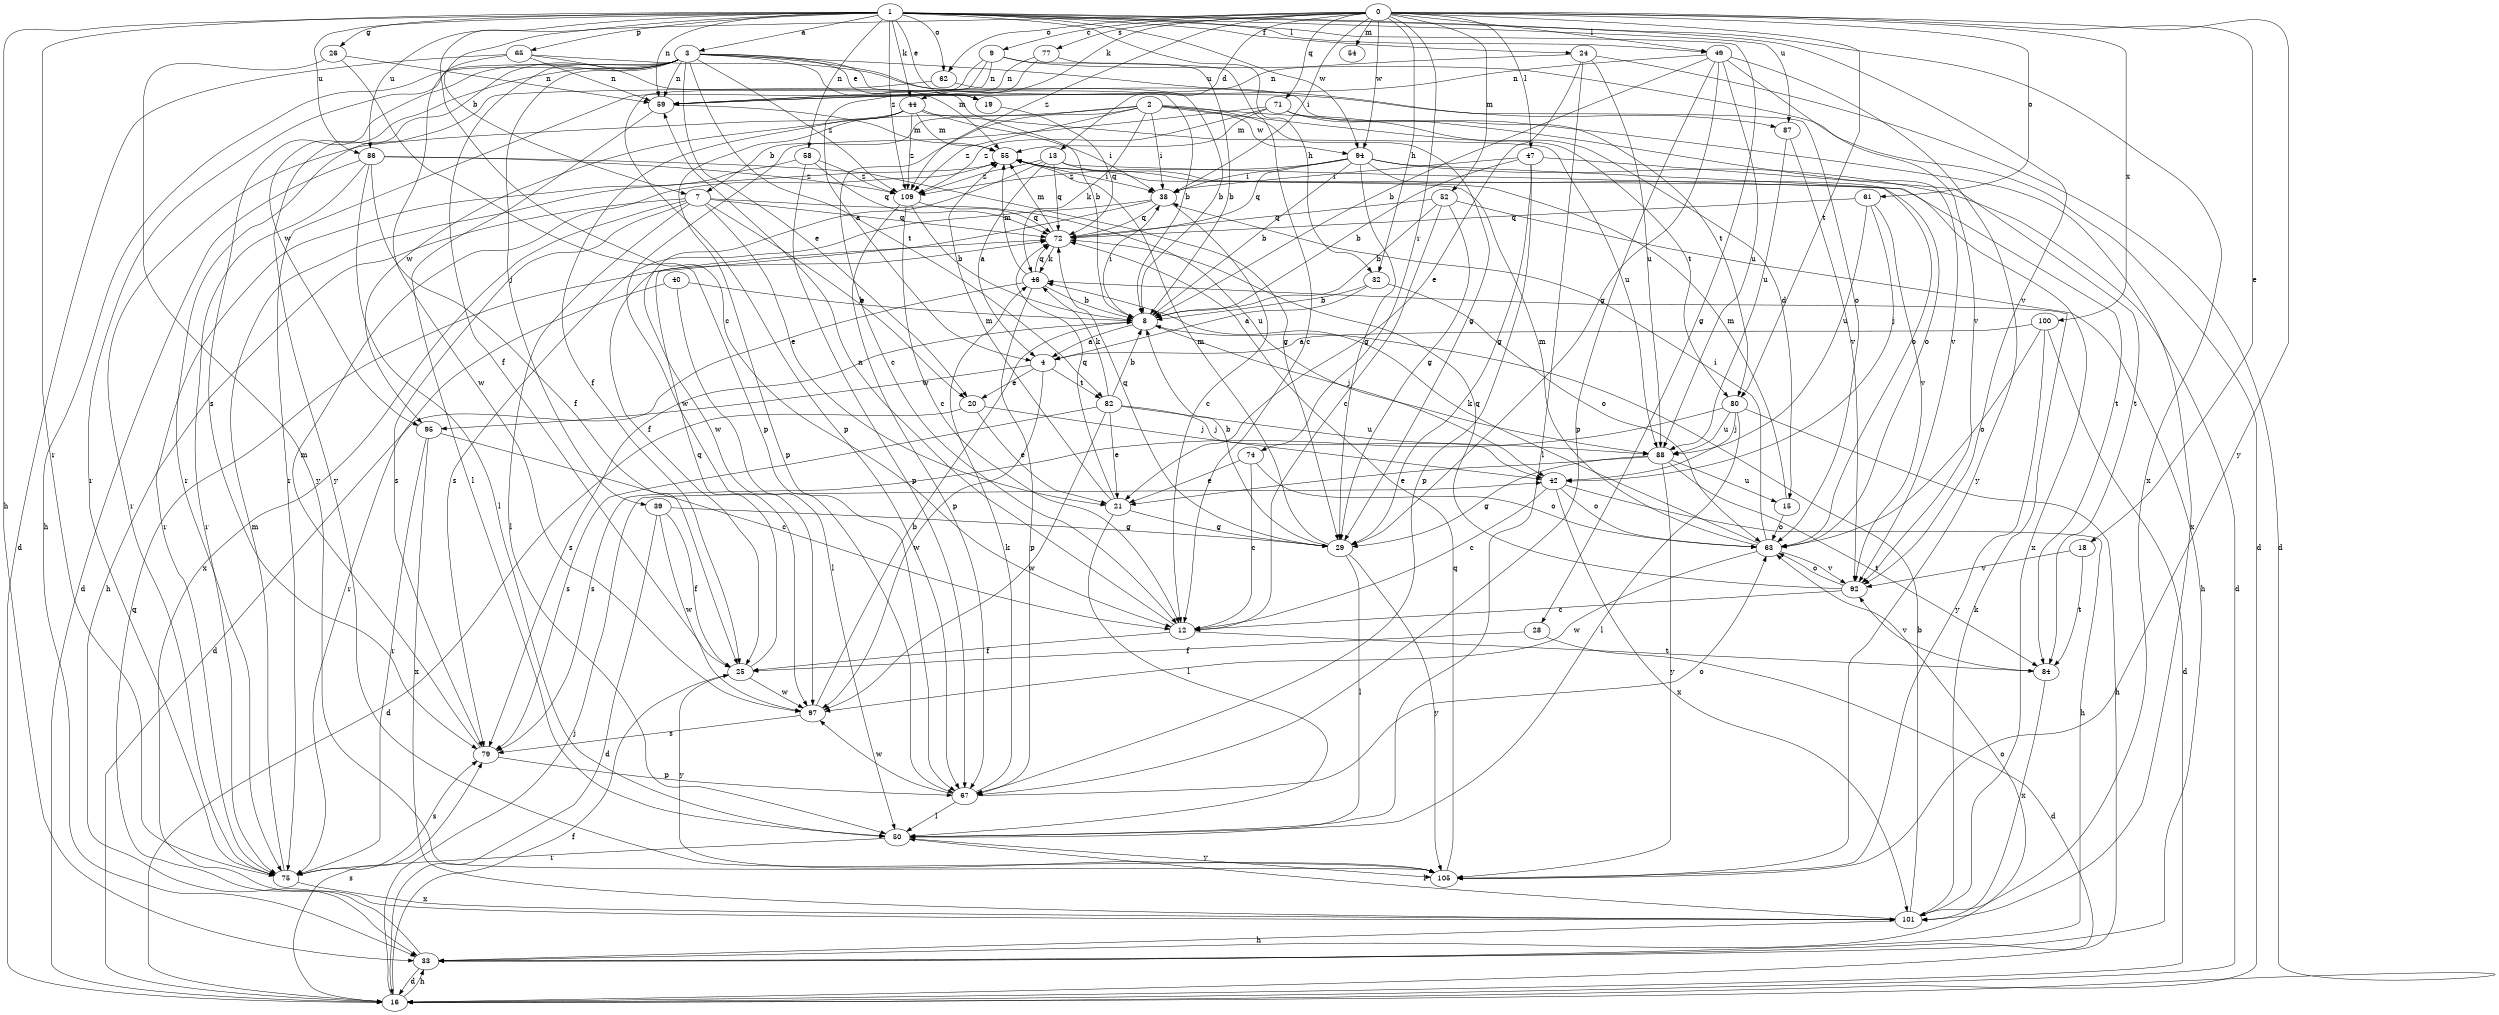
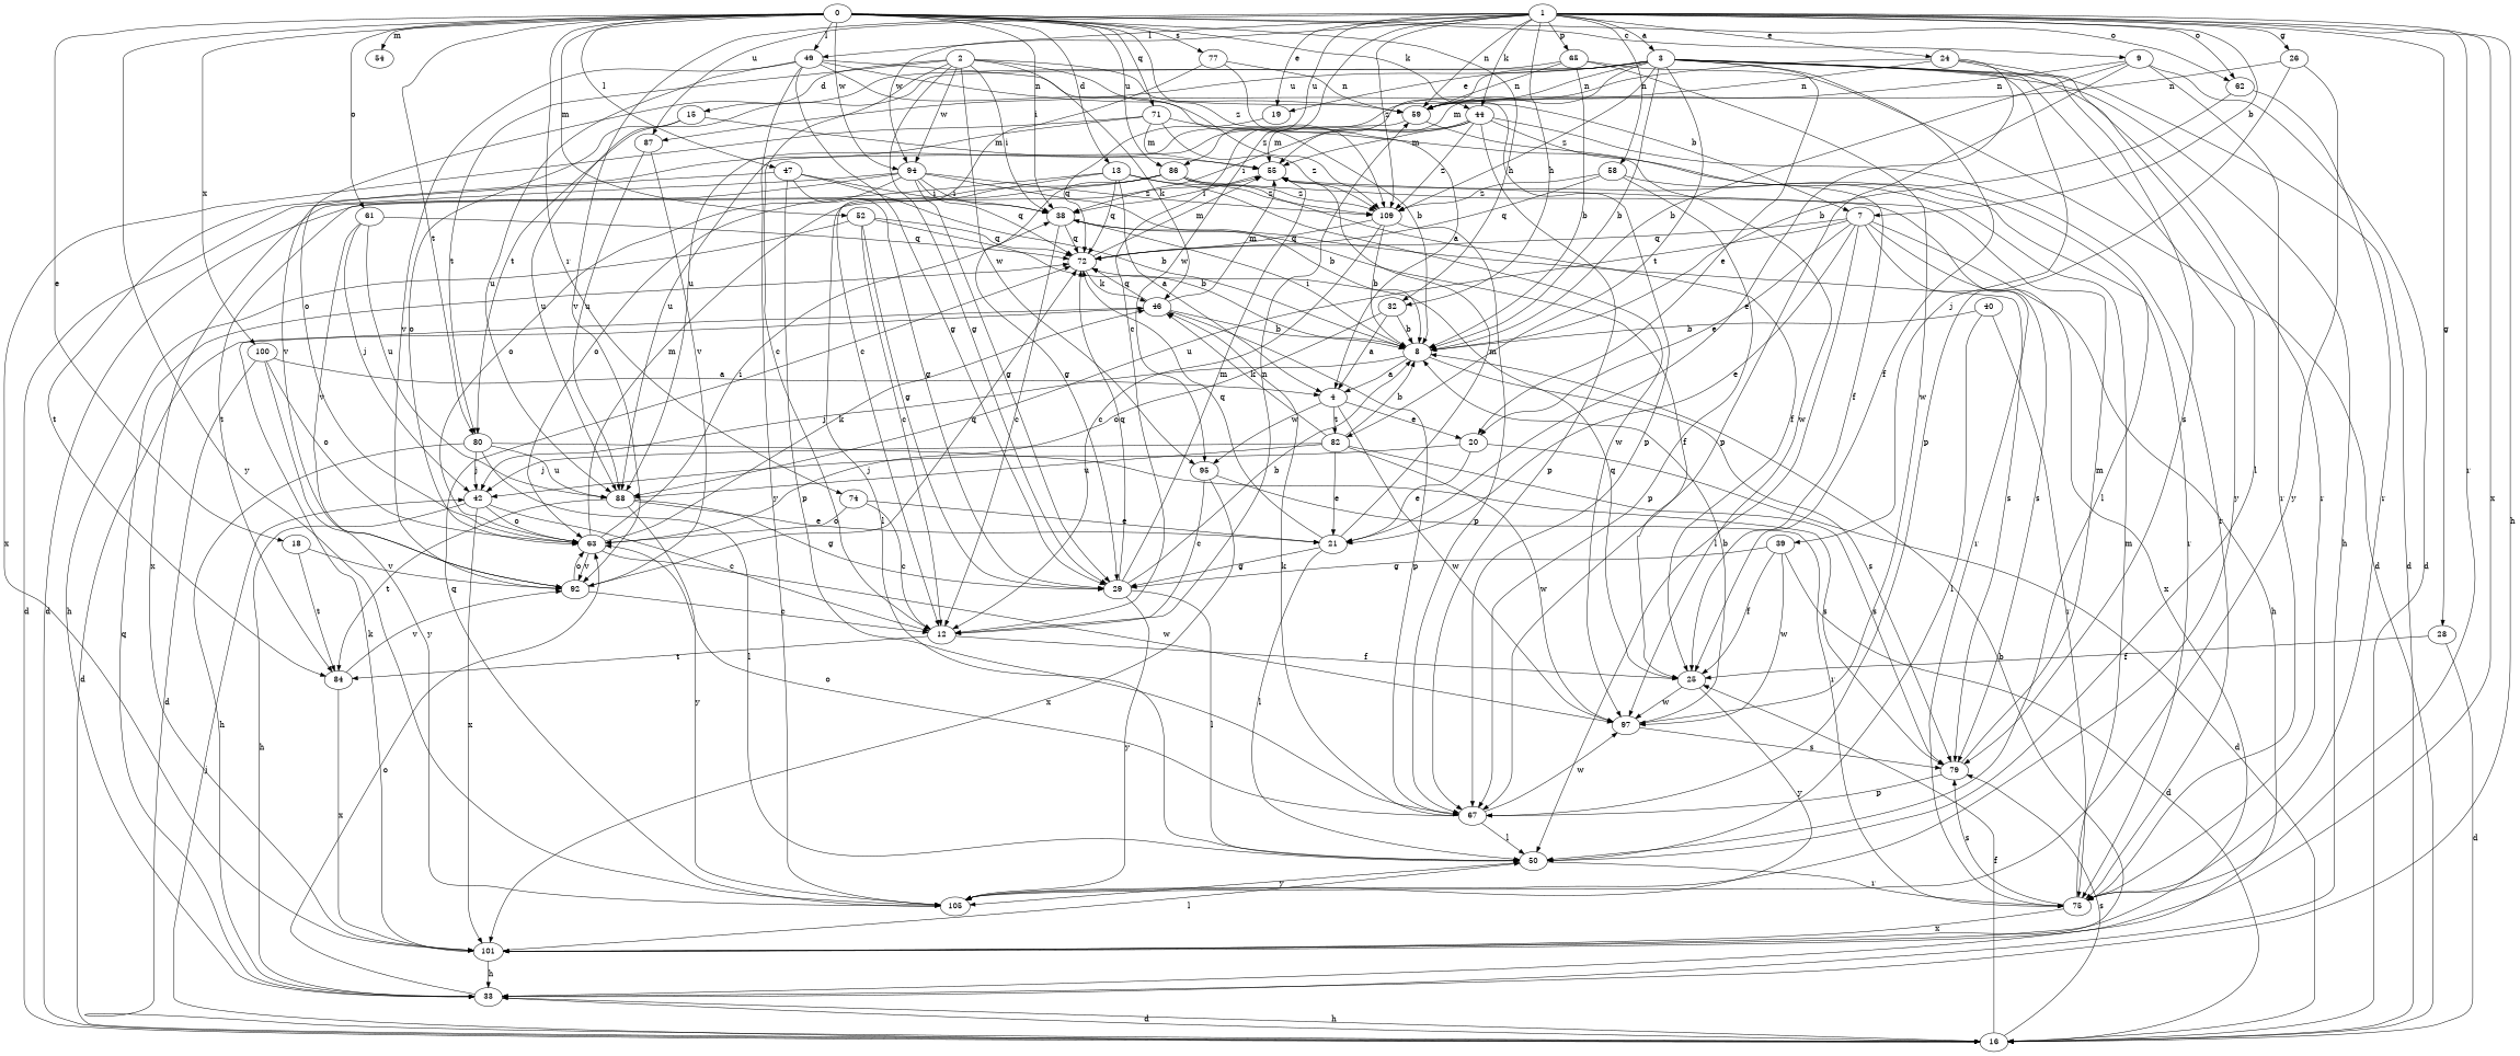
  strict digraph {
    0
    9
    13
    18
    32
    38
    44
    47
    49
    52
    54
    61
    62
    71
    74
    77
    80
    86
    94
    100
    105
    109
    59
    75
    8
    16
    67
    4
    97
    72
    84
    63
    92
    12
    25
    79
    55
    88
    29
    33
    42
    101
    21
    50
    1
    3
    7
    19
    24
    26
    28
    58
    65
    87
    95
    20
    39
    82
    46
    2
    15
    40
    0 -> 9 [label=c]
    0 -> 13 [label=d]
    0 -> 18 [label=e]
    0 -> 32 [label=h]
    0 -> 38 [label=i]
    0 -> 44 [label=k]
    0 -> 47 [label=l]
    0 -> 49 [label=l]
    0 -> 52 [label=m]
    0 -> 54 [label=m]
    0 -> 61 [label=o]
    0 -> 62 [label=o]
    0 -> 71 [label=q]
    0 -> 74 [label=r]
    0 -> 77 [label=s]
    0 -> 80 [label=t]
    0 -> 86 [label=u]
    0 -> 94 [label=w]
    0 -> 100 [label=x]
    0 -> 105 [label=y]
    0 -> 109 [label=z]
    9 -> 59 [label=n]
    9 -> 75 [label=r]
    9 -> 8 [label=b]
    9 -> 16 [label=d]
    9 -> 67 [label=p]
    13 -> 109 [label=z]
    13 -> 4 [label=a]
    13 -> 97 [label=w]
    13 -> 72 [label=q]
    13 -> 84 [label=t]
    13 -> 63 [label=o]
    18 -> 84 [label=t]
    18 -> 92 [label=v]
    32 -> 8 [label=b]
    32 -> 4 [label=a]
    32 -> 63 [label=o]
    38 -> 72 [label=q]
    38 -> 12 [label=c]
    38 -> 25 [label=f]
    38 -> 79 [label=s]
    44 -> 38 [label=i]
    44 -> 109 [label=z]
    44 -> 75 [label=r]
    44 -> 67 [label=p]
    44 -> 25 [label=f]
    44 -> 55 [label=m]
    44 -> 88 [label=u]
    47 -> 38 [label=i]
    47 -> 8 [label=b]
    47 -> 67 [label=p]
    47 -> 84 [label=t]
    47 -> 29 [label=g]
    49 -> 105 [label=y]
    49 -> 59 [label=n]
    49 -> 8 [label=b]
    49 -> 67 [label=p]
    49 -> 92 [label=v]
    49 -> 88 [label=u]
    49 -> 29 [label=g]
    52 -> 8 [label=b]
    52 -> 72 [label=q]
    52 -> 12 [label=c]
    52 -> 29 [label=g]
    52 -> 33 [label=h]
    61 -> 72 [label=q]
    61 -> 92 [label=v]
    61 -> 88 [label=u]
    61 -> 42 [label=j]
    62 -> 75 [label=r]
    62 -> 8 [label=b]
    71 -> 109 [label=z]
    71 -> 97 [label=w]
    71 -> 92 [label=v]
    71 -> 55 [label=m]
    71 -> 101 [label=x]
    74 -> 63 [label=o]
    74 -> 12 [label=c]
    74 -> 21 [label=e]
    77 -> 59 [label=n]
    77 -> 4 [label=a]
    77 -> 12 [label=c]
    80 -> 79 [label=s]
    80 -> 88 [label=u]
    80 -> 33 [label=h]
    80 -> 42 [label=j]
    80 -> 50 [label=l]
    86 -> 109 [label=z]
    86 -> 75 [label=r]
    86 -> 16 [label=d]
    86 -> 25 [label=f]
    86 -> 29 [label=g]
    86 -> 50 [label=l]
    94 -> 38 [label=i]
    94 -> 109 [label=z]
    94 -> 8 [label=b]
    94 -> 16 [label=d]
    94 -> 72 [label=q]
    94 -> 63 [label=o]
    94 -> 29 [label=g]
    94 -> 101 [label=x]
    100 -> 105 [label=y]
    100 -> 16 [label=d]
    100 -> 4 [label=a]
    100 -> 63 [label=o]
    105 -> 72 [label=q]
    109 -> 8 [label=b]
    109 -> 67 [label=p]
    109 -> 72 [label=q]
    109 -> 12 [label=c]
    59 -> 55 [label=m]
    59 -> 50 [label=l]
    75 -> 79 [label=s]
    75 -> 55 [label=m]
    75 -> 101 [label=x]
    8 -> 38 [label=i]
    8 -> 4 [label=a]
    8 -> 79 [label=s]
    8 -> 42 [label=j]
    16 -> 25 [label=f]
    16 -> 79 [label=s]
    16 -> 33 [label=h]
    16 -> 42 [label=j]
    67 -> 97 [label=w]
    67 -> 63 [label=o]
    67 -> 50 [label=l]
    67 -> 46 [label=k]
    4 -> 97 [label=w]
    4 -> 95 [label=w]
    4 -> 20 [label=e]
    4 -> 82 [label=t]
    97 -> 8 [label=b]
    97 -> 79 [label=s]
    72 -> 55 [label=m]
    72 -> 46 [label=k]
    84 -> 92 [label=v]
    84 -> 101 [label=x]
    63 -> 38 [label=i]
    63 -> 97 [label=w]
    63 -> 92 [label=v]
    63 -> 55 [label=m]
    63 -> 46 [label=k]
    92 -> 72 [label=q]
    92 -> 63 [label=o]
    92 -> 12 [label=c]
    12 -> 59 [label=n]
    12 -> 84 [label=t]
    12 -> 25 [label=f]
    25 -> 105 [label=y]
    25 -> 97 [label=w]
    25 -> 72 [label=q]
    79 -> 67 [label=p]
    79 -> 55 [label=m]
    55 -> 38 [label=i]
    88 -> 105 [label=y]
    88 -> 84 [label=t]
    88 -> 29 [label=g]
    88 -> 21 [label=e]
    29 -> 105 [label=y]
    29 -> 8 [label=b]
    29 -> 72 [label=q]
    29 -> 55 [label=m]
    29 -> 50 [label=l]
    33 -> 16 [label=d]
    33 -> 72 [label=q]
    33 -> 63 [label=o]
    42 -> 63 [label=o]
    42 -> 12 [label=c]
    42 -> 33 [label=h]
    42 -> 101 [label=x]
    101 -> 8 [label=b]
    101 -> 33 [label=h]
    101 -> 50 [label=l]
    101 -> 46 [label=k]
    21 -> 72 [label=q]
    21 -> 55 [label=m]
    21 -> 29 [label=g]
    21 -> 50 [label=l]
    50 -> 105 [label=y]
    50 -> 75 [label=r]
    1 -> 32 [label=h]
    1 -> 44 [label=k]
    1 -> 49 [label=l]
    1 -> 62 [label=o]
    1 -> 86 [label=u]
    1 -> 94 [label=w]
    1 -> 109 [label=z]
    1 -> 59 [label=n]
    1 -> 75 [label=r]
    1 -> 92 [label=v]
    1 -> 12 [label=c]
    1 -> 33 [label=h]
    1 -> 101 [label=x]
    1 -> 3 [label=a]
    1 -> 7 [label=b]
    1 -> 19 [label=e]
-   1 -> 24 [label=f]
+   1 -> 24 [label=e]
    1 -> 26 [label=g]
    1 -> 28 [label=g]
    1 -> 58 [label=n]
    1 -> 65 [label=p]
    1 -> 87 [label=u]
    3 -> 80 [label=t]
    3 -> 105 [label=y]
    3 -> 109 [label=z]
    3 -> 59 [label=n]
    3 -> 75 [label=r]
    3 -> 8 [label=b]
    3 -> 25 [label=f]
    3 -> 79 [label=s]
    3 -> 55 [label=m]
    3 -> 33 [label=h]
    3 -> 19 [label=e]
    3 -> 87 [label=u]
    3 -> 95 [label=w]
    3 -> 20 [label=e]
    3 -> 39 [label=j]
    3 -> 82 [label=t]
    7 -> 72 [label=q]
    7 -> 79 [label=s]
    7 -> 88 [label=u]
    7 -> 33 [label=h]
    7 -> 101 [label=x]
    7 -> 21 [label=e]
    7 -> 50 [label=l]
    7 -> 20 [label=e]
    19 -> 72 [label=q]
    24 -> 59 [label=n]
    24 -> 16 [label=d]
    24 -> 88 [label=u]
    24 -> 21 [label=e]
    24 -> 50 [label=l]
    26 -> 105 [label=y]
    26 -> 59 [label=n]
    26 -> 67 [label=p]
    28 -> 16 [label=d]
    28 -> 25 [label=f]
    58 -> 109 [label=z]
    58 -> 75 [label=r]
    58 -> 67 [label=p]
    58 -> 72 [label=q]
    65 -> 59 [label=n]
    65 -> 8 [label=b]
    65 -> 16 [label=d]
    65 -> 97 [label=w]
    65 -> 63 [label=o]
    87 -> 92 [label=v]
    87 -> 88 [label=u]
    95 -> 75 [label=r]
    95 -> 12 [label=c]
    95 -> 101 [label=x]
    20 -> 16 [label=d]
    20 -> 42 [label=j]
    20 -> 21 [label=e]
    39 -> 16 [label=d]
    39 -> 97 [label=w]
    39 -> 25 [label=f]
    39 -> 29 [label=g]
    82 -> 8 [label=b]
    82 -> 97 [label=w]
    82 -> 79 [label=s]
    82 -> 88 [label=u]
    82 -> 42 [label=j]
    82 -> 21 [label=e]
    82 -> 46 [label=k]
    46 -> 8 [label=b]
    46 -> 16 [label=d]
    46 -> 67 [label=p]
    46 -> 72 [label=q]
    46 -> 55 [label=m]
    2 -> 38 [label=i]
    2 -> 80 [label=t]
    2 -> 94 [label=w]
    2 -> 109 [label=z]
    2 -> 12 [label=c]
    2 -> 29 [label=g]
    2 -> 7 [label=b]
    2 -> 95 [label=w]
    2 -> 46 [label=k]
    2 -> 15 [label=d]
    15 -> 63 [label=o]
    15 -> 55 [label=m]
-   88 -> 15 [label=u]
+   15 -> 88 [label=u]
    40 -> 75 [label=r]
    40 -> 8 [label=b]
    40 -> 50 [label=l]
  }
